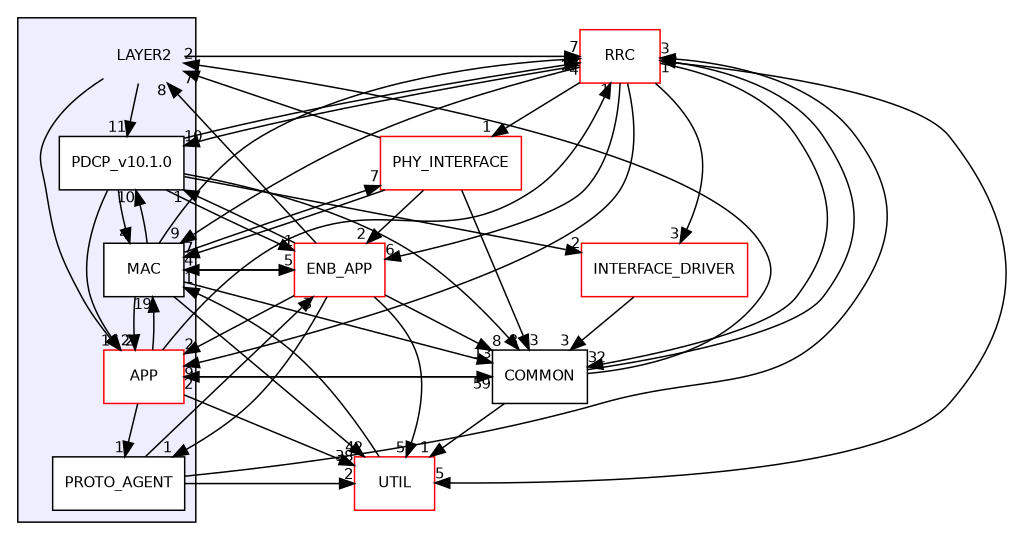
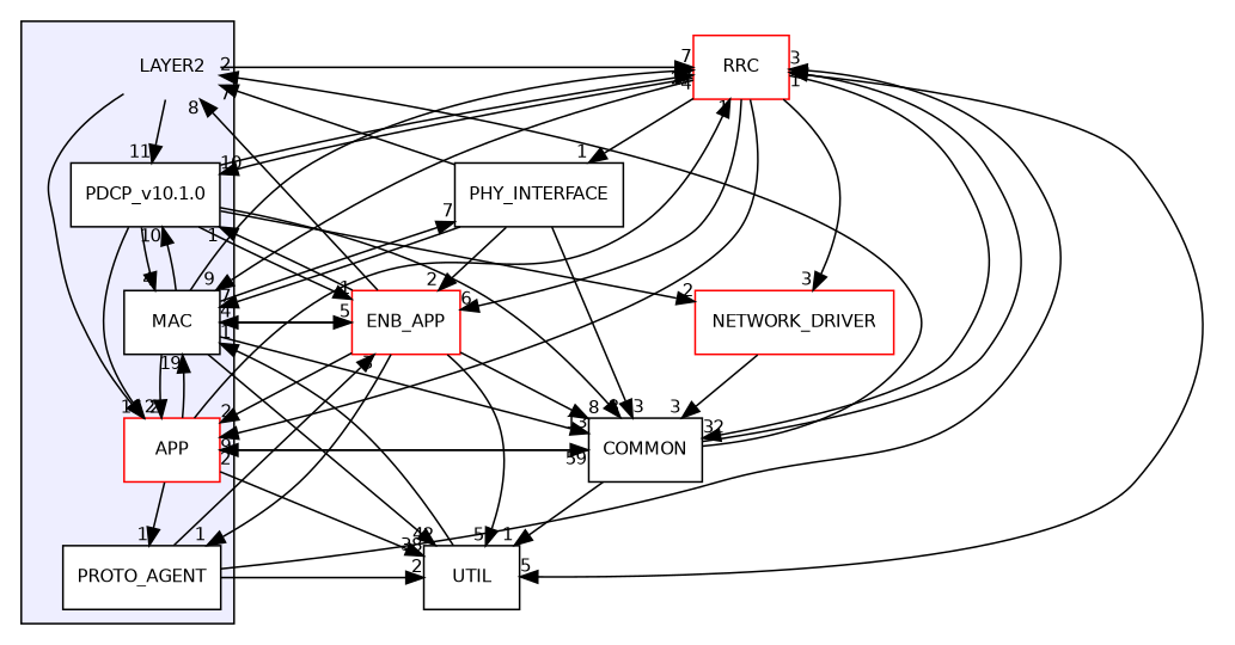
  digraph {
    compound=true
    node [fontname=Helvetica fontsize=10 shape=box color=red fillcolor=white style=filled]
    edge [headlabel=1 labeldistance=1.5 labelfontname=Helvetica labelfontsize=10]
    n1 [label=LAYER2 shape=plaintext color="" fillcolor="" style=""]
    n2 [color=black label=MAC]
    n3 [color=black label="PDCP_v10.1.0"]
    n4 [color=black label=PROTO_AGENT]
    n5 [label=APP]
    n6 [label=RRC]
-   n7 [label=UTIL]
+   n7 [color=black label=UTIL]
    n8 [label=COMMON color="" fillcolor="" style=""]
-   n9 [label=PHY_INTERFACE fillcolor="" style=""]
+   n9 [label=PHY_INTERFACE color="" fillcolor="" style=""]
    n10 [label=ENB_APP]
-   n11 [label=INTERFACE_DRIVER]
+   n11 [label=NETWORK_DRIVER]
    subgraph cluster_1 {
      bgcolor="#eeeeff"
      pencolor=black
      n1
      n2
      n3
      n4
      n5
    }
    n1 -> n3 [headlabel=11]
    n1 -> n5 [headlabel=16]
    n1 -> n6 [headlabel=7]
    n2 -> n3 [headlabel=10]
    n2 -> n5 [headlabel=2]
    n2 -> n6 [headlabel=27]
    n2 -> n7 [headlabel=42]
    n2 -> n8 [headlabel=13]
    n2 -> n9 [headlabel=7]
    n2 -> n10 [headlabel=5]
    n3 -> n2 [headlabel=4]
    n3 -> n5 [headlabel=2]
    n3 -> n6 [headlabel=4]
    n3 -> n8 [headlabel=8]
    n3 -> n10
    n3 -> n11 [headlabel=2]
    n4 -> n6 [headlabel=3]
    n4 -> n7 [headlabel=2]
    n4 -> n10 [headlabel=3]
    n5 -> n2 [headlabel=19]
    n5 -> n4
    n5 -> n6
    n5 -> n7 [headlabel=38]
    n5 -> n8 [headlabel=59]
    n6 -> n2 [headlabel=9]
    n6 -> n3 [headlabel=10]
    n6 -> n5 [headlabel=9]
    n6 -> n7 [headlabel=5]
    n6 -> n8 [headlabel=32]
    n6 -> n9
    n6 -> n10 [headlabel=6]
    n6 -> n11 [headlabel=3]
    n7 -> n2
    n8 -> n1 [headlabel=2]
    n8 -> n5 [headlabel=2]
    n8 -> n6
    n8 -> n7
    n9 -> n1 [headlabel=7]
    n9 -> n2 [headlabel=7]
    n9 -> n8 [headlabel=3]
    n9 -> n10 [headlabel=2]
    n10 -> n1 [headlabel=8]
    n10 -> n2 [headlabel=4]
    n10 -> n3
    n10 -> n4
    n10 -> n5 [headlabel=2]
    n10 -> n7 [headlabel=5]
    n10 -> n8 [headlabel=8]
    n11 -> n8 [headlabel=3]
  }
